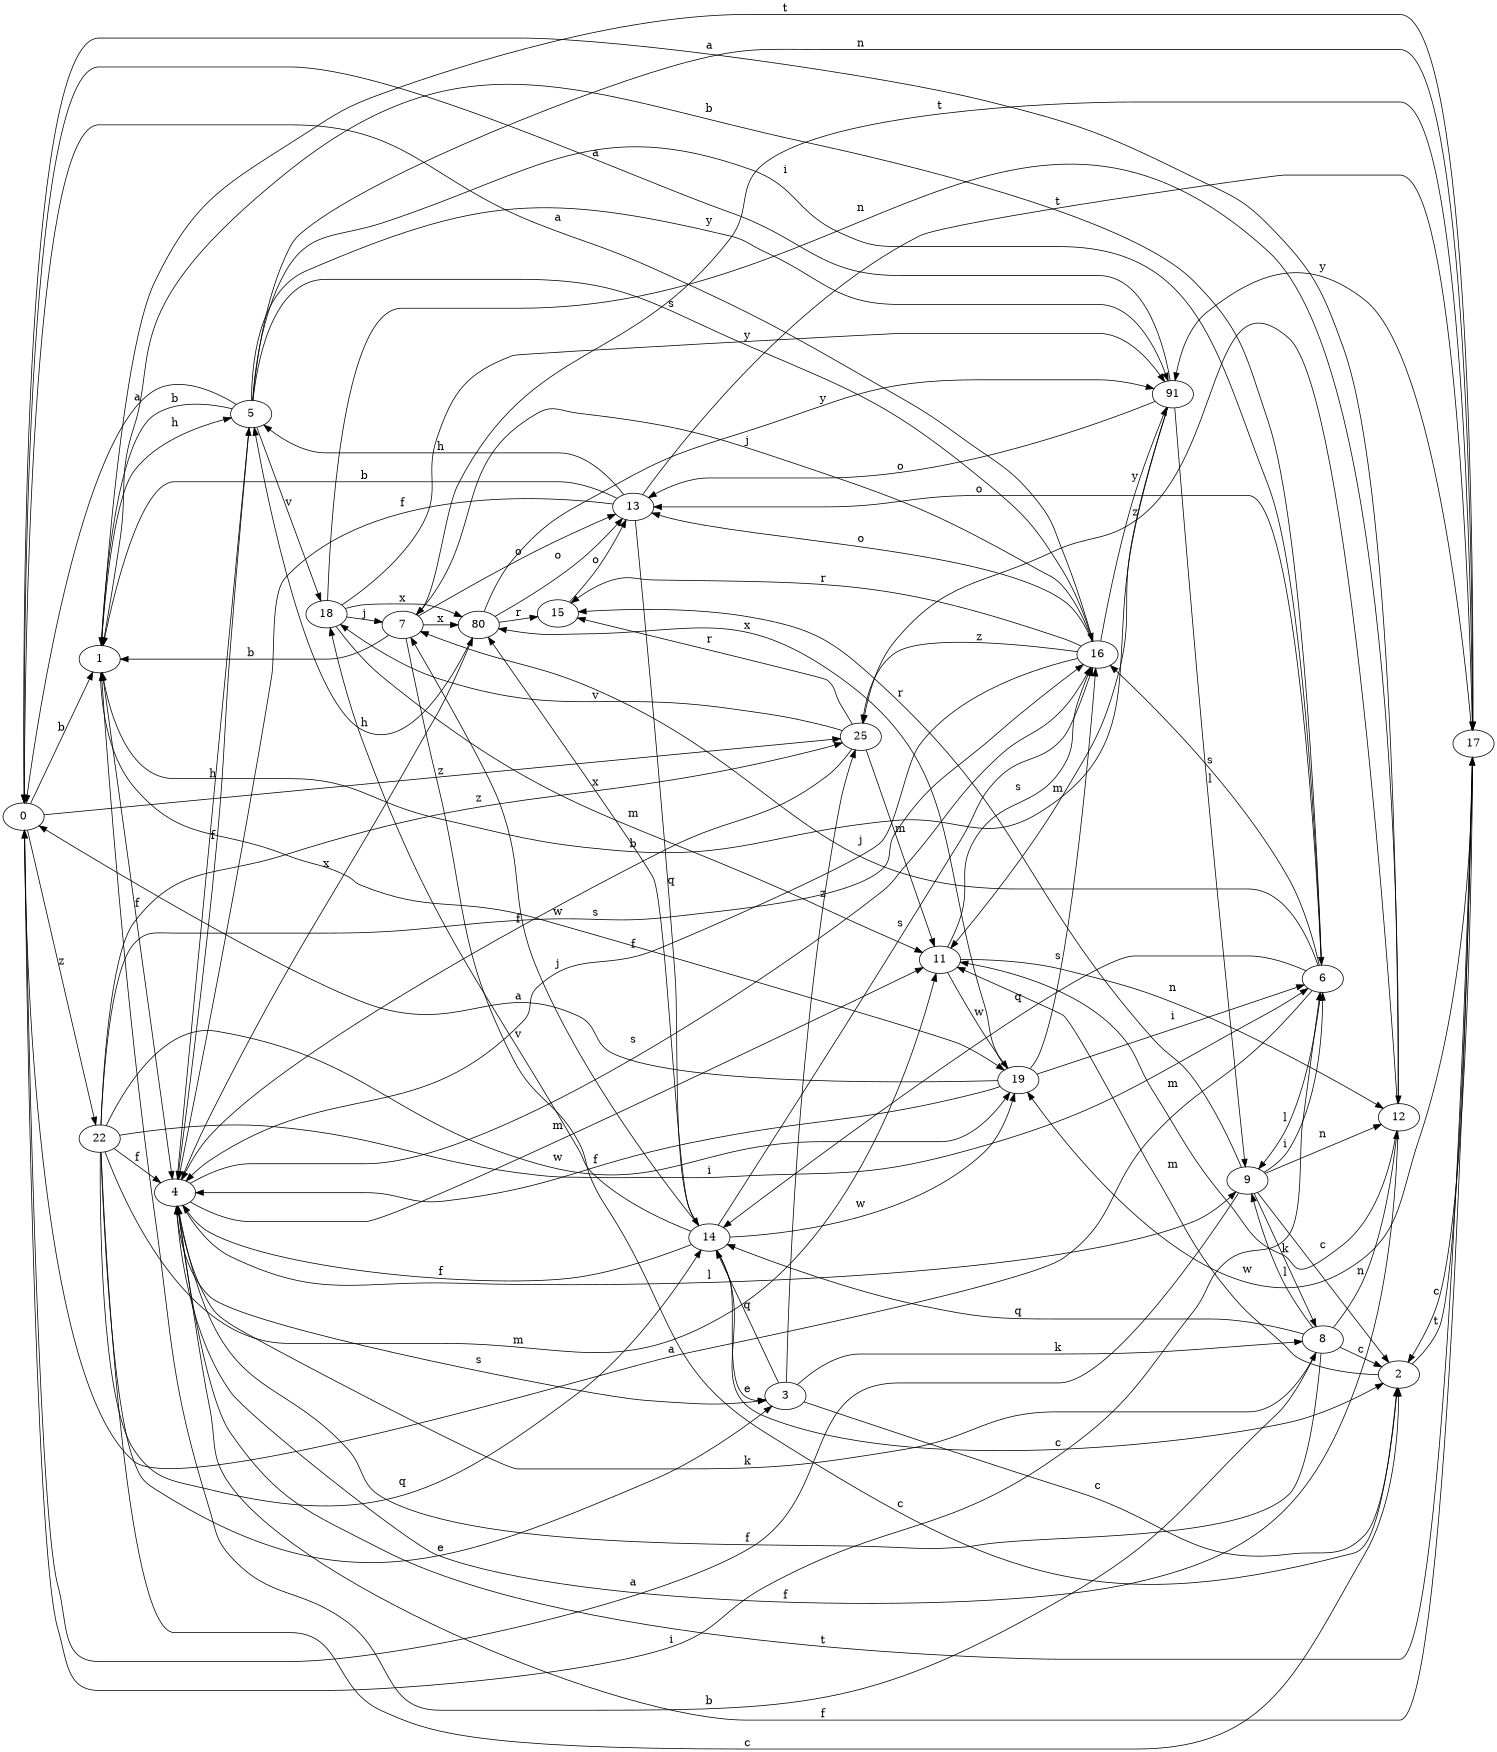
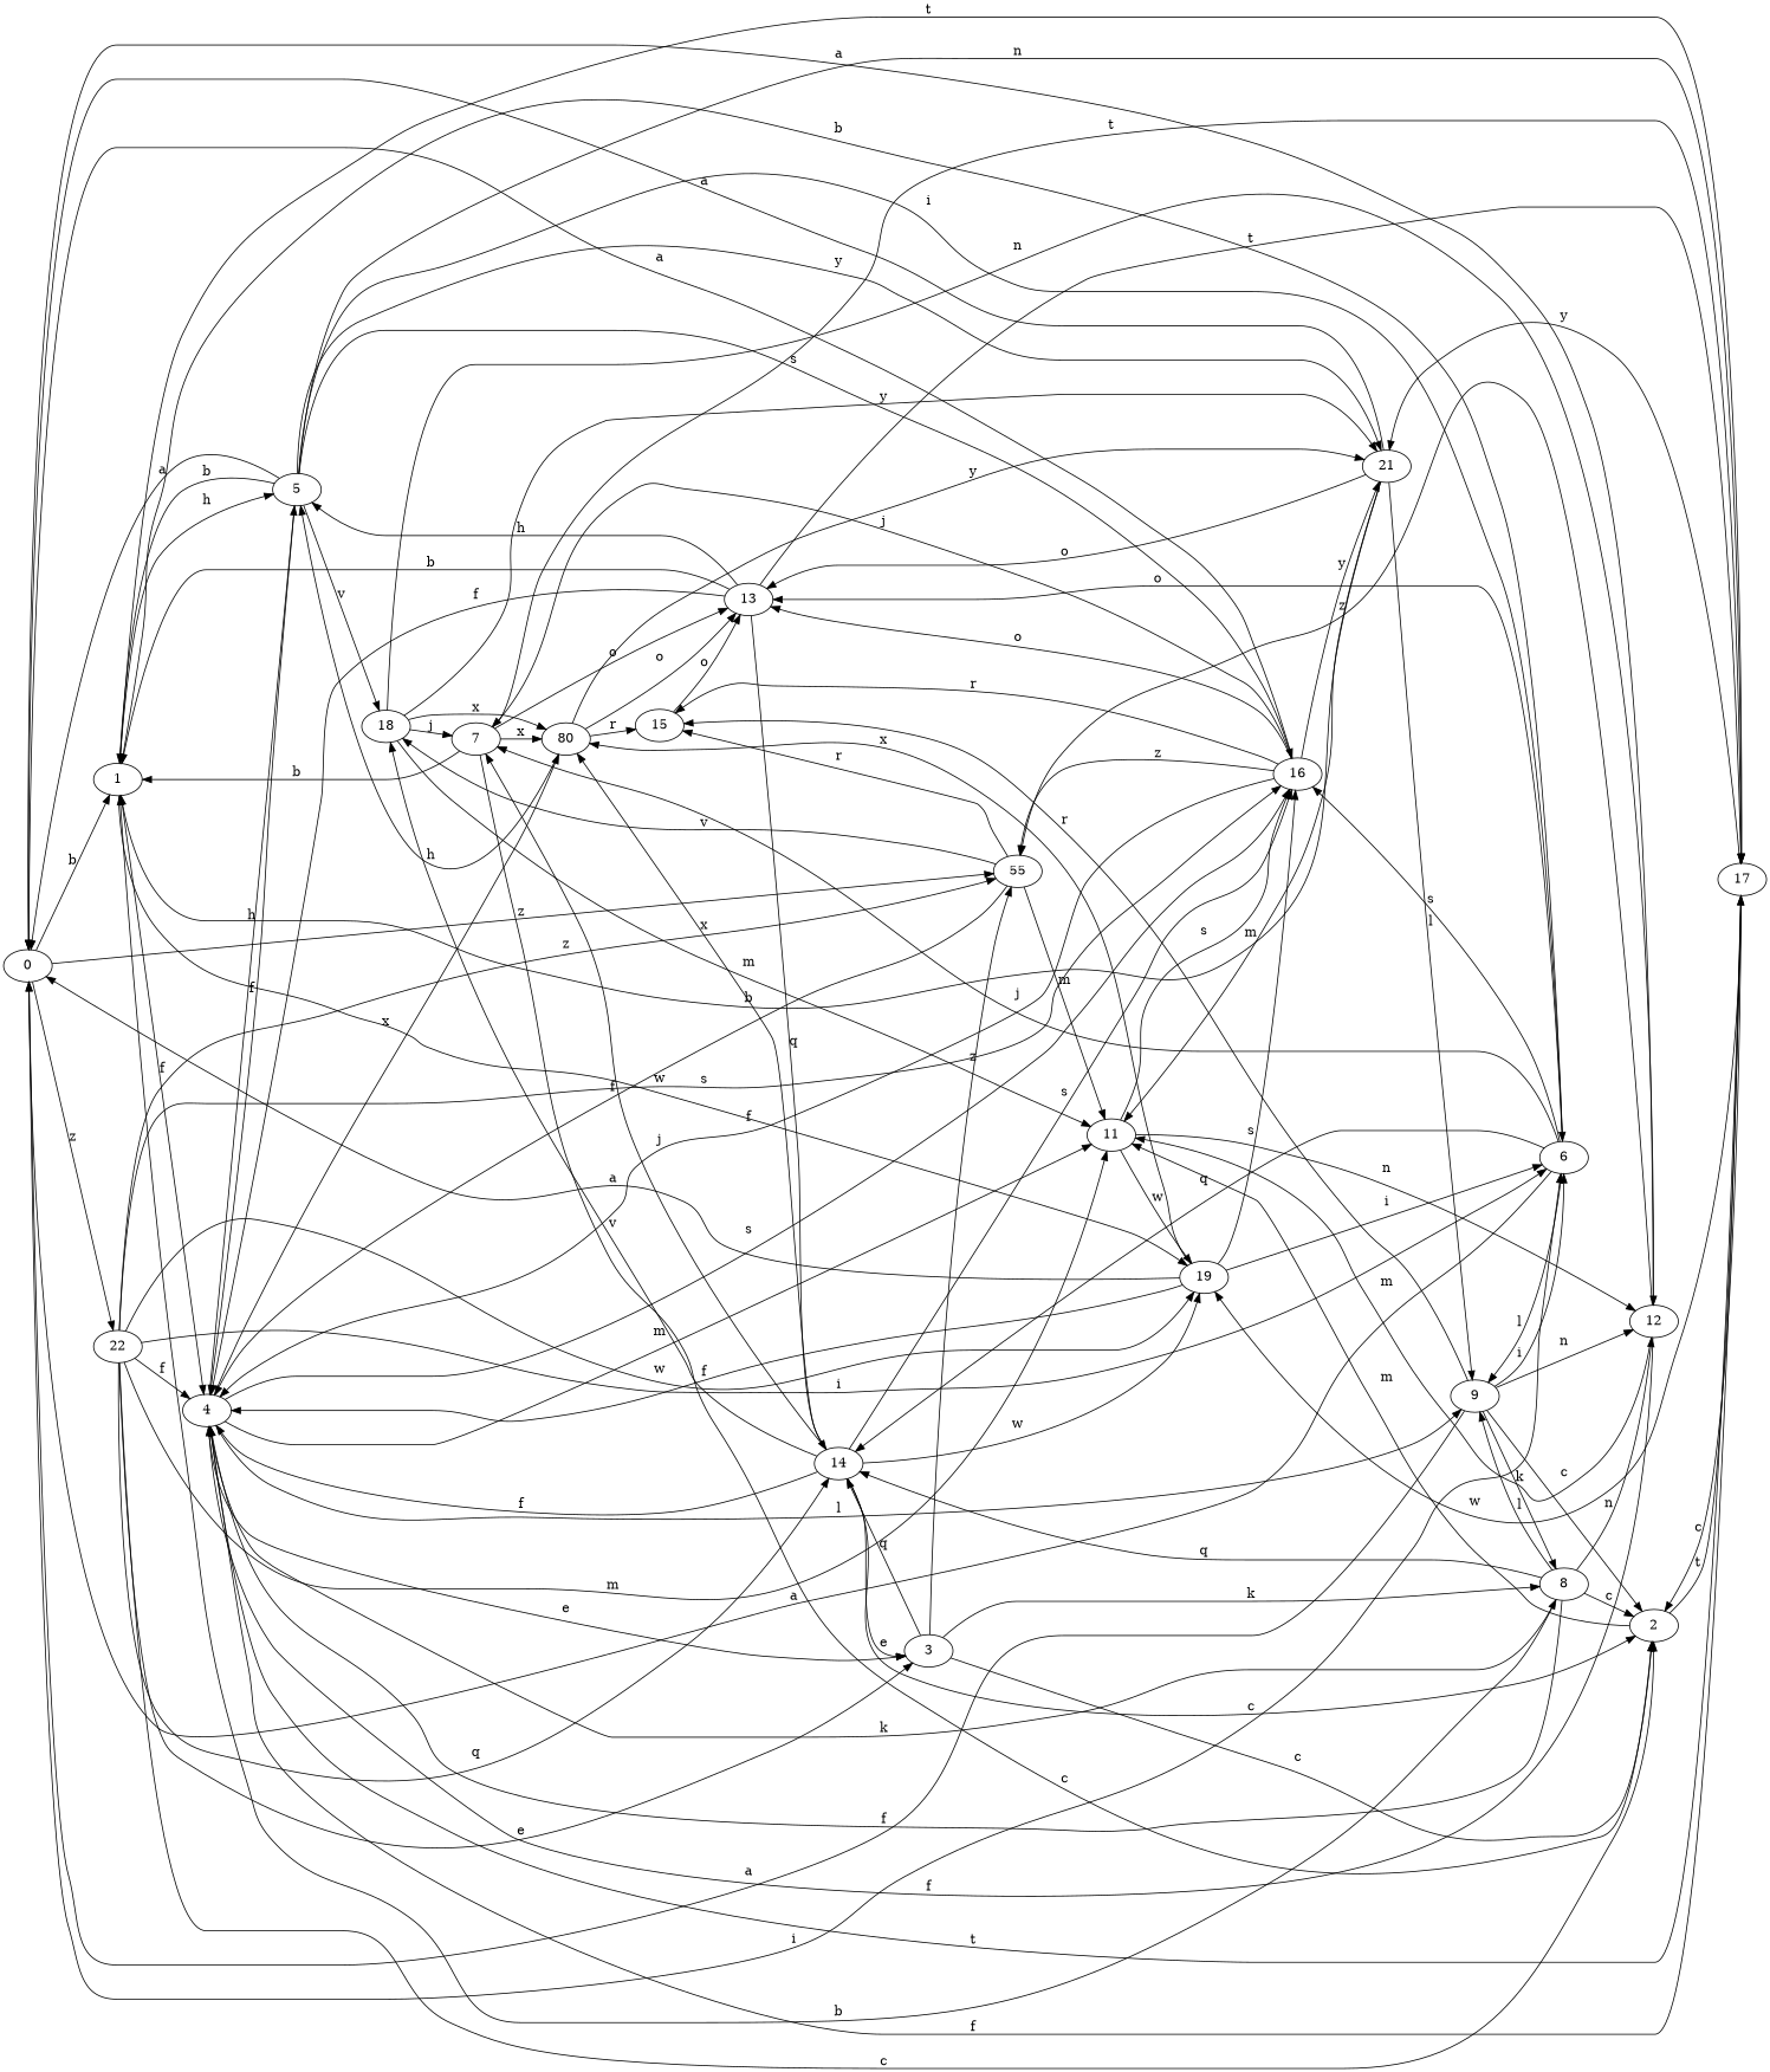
  strict digraph {
    rankdir=LR
    0
    1
    6
    22
-   25
+   25 [label=55]
    4
    5
    17
    19
    16
    14
    9
    7
    13
-   21 [label=91]
+   21
    15
    2
    11
    3
    18
    8
    n22 [label=80]
    12
    0 -> 1 [label=b]
    0 -> 6 [label=i]
    0 -> 22 [label=z]
    0 -> 25 [label=z]
    1 -> 4 [label=f]
    1 -> 5 [label=h]
    1 -> 17 [label=t]
    1 -> 19 [label=w]
    6 -> 0 [label=a]
    6 -> 1 [label=b]
    6 -> 16 [label=s]
    6 -> 14 [label=q]
    6 -> 9 [label=l]
    6 -> 7 [label=j]
    6 -> 13 [label=o]
    22 -> 6 [label=i]
    22 -> 25 [label=z]
    22 -> 4 [label=f]
    22 -> 19 [label=w]
    22 -> 16 [label=s]
    22 -> 14 [label=q]
    22 -> 2 [label=c]
    22 -> 11 [label=m]
    22 -> 3 [label=e]
    25 -> 4 [label=f]
    25 -> 15 [label=r]
    25 -> 11 [label=m]
    25 -> 18 [label=v]
    4 -> 5 [label=h]
    4 -> 17 [label=t]
    4 -> 16 [label=s]
    4 -> 9 [label=l]
    4 -> 11 [label=m]
-   4 -> 3 [label=s]
+   4 -> 3 [label=e]
    4 -> 8 [label=k]
    4 -> n22 [label=x]
    5 -> 0 [label=a]
    5 -> 1 [label=b]
    5 -> 6 [label=i]
    5 -> 4 [label=f]
    5 -> 17 [label=n]
    5 -> 16 [label=s]
    5 -> 21 [label=y]
    5 -> 18 [label=v]
    17 -> 4 [label=f]
    17 -> 19 [label=w]
    17 -> 21 [label=y]
    17 -> 2 [label=c]
    19 -> 0 [label=a]
    19 -> 6 [label=i]
    19 -> 4 [label=f]
    19 -> 16 [label=s]
    19 -> n22 [label=x]
    16 -> 0 [label=a]
    16 -> 25 [label=z]
    16 -> 4 [label=f]
    16 -> 7 [label=j]
    16 -> 13 [label=o]
    16 -> 21 [label=y]
    16 -> 15 [label=r]
    14 -> 4 [label=f]
    14 -> 19 [label=w]
    14 -> 16 [label=s]
    14 -> 7 [label=j]
    14 -> 2 [label=c]
    14 -> 3 [label=e]
    14 -> 18 [label=v]
    14 -> n22 [label=x]
    9 -> 0 [label=a]
    9 -> 6 [label=i]
    9 -> 15 [label=r]
    9 -> 2 [label=c]
    9 -> 8 [label=k]
    9 -> 12 [label=n]
    7 -> 1 [label=b]
    7 -> 17 [label=t]
    7 -> 13 [label=o]
    7 -> 2 [label=c]
    7 -> n22 [label=x]
    13 -> 1 [label=b]
    13 -> 4 [label=f]
    13 -> 5 [label=h]
    13 -> 17 [label=t]
    13 -> 14 [label=q]
    21 -> 0 [label=a]
    21 -> 1 [label=b]
    21 -> 9 [label=l]
    21 -> 13 [label=o]
    21 -> 11 [label=m]
    15 -> 13 [label=o]
    2 -> 17 [label=t]
    2 -> 11 [label=m]
    11 -> 19 [label=w]
    11 -> 16 [label=s]
    11 -> 12 [label=n]
    3 -> 25 [label=z]
    3 -> 14 [label=q]
    3 -> 2 [label=c]
    3 -> 8 [label=k]
    18 -> 7 [label=j]
    18 -> 21 [label=y]
    18 -> 11 [label=m]
    18 -> n22 [label=x]
    18 -> 12 [label=n]
    8 -> 1 [label=b]
    8 -> 4 [label=f]
    8 -> 14 [label=q]
    8 -> 9 [label=l]
    8 -> 2 [label=c]
    8 -> 12 [label=n]
    n22 -> 5 [label=h]
    n22 -> 13 [label=o]
    n22 -> 21 [label=y]
    n22 -> 15 [label=r]
    12 -> 0 [label=a]
    12 -> 25 [label=z]
    12 -> 4 [label=f]
    12 -> 11 [label=m]
  }
